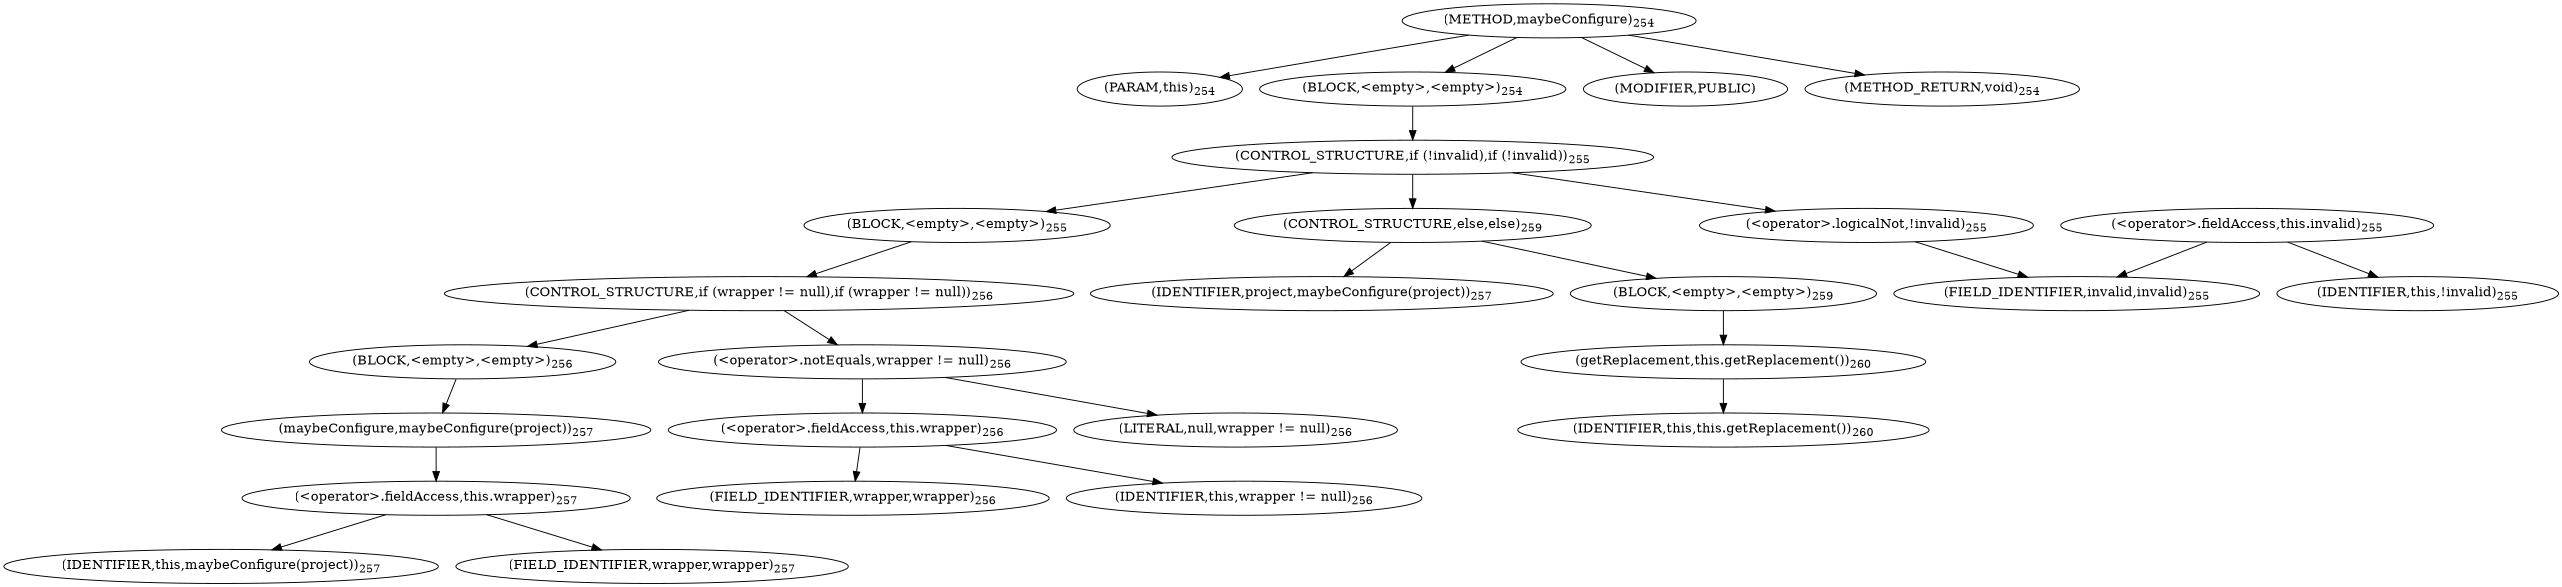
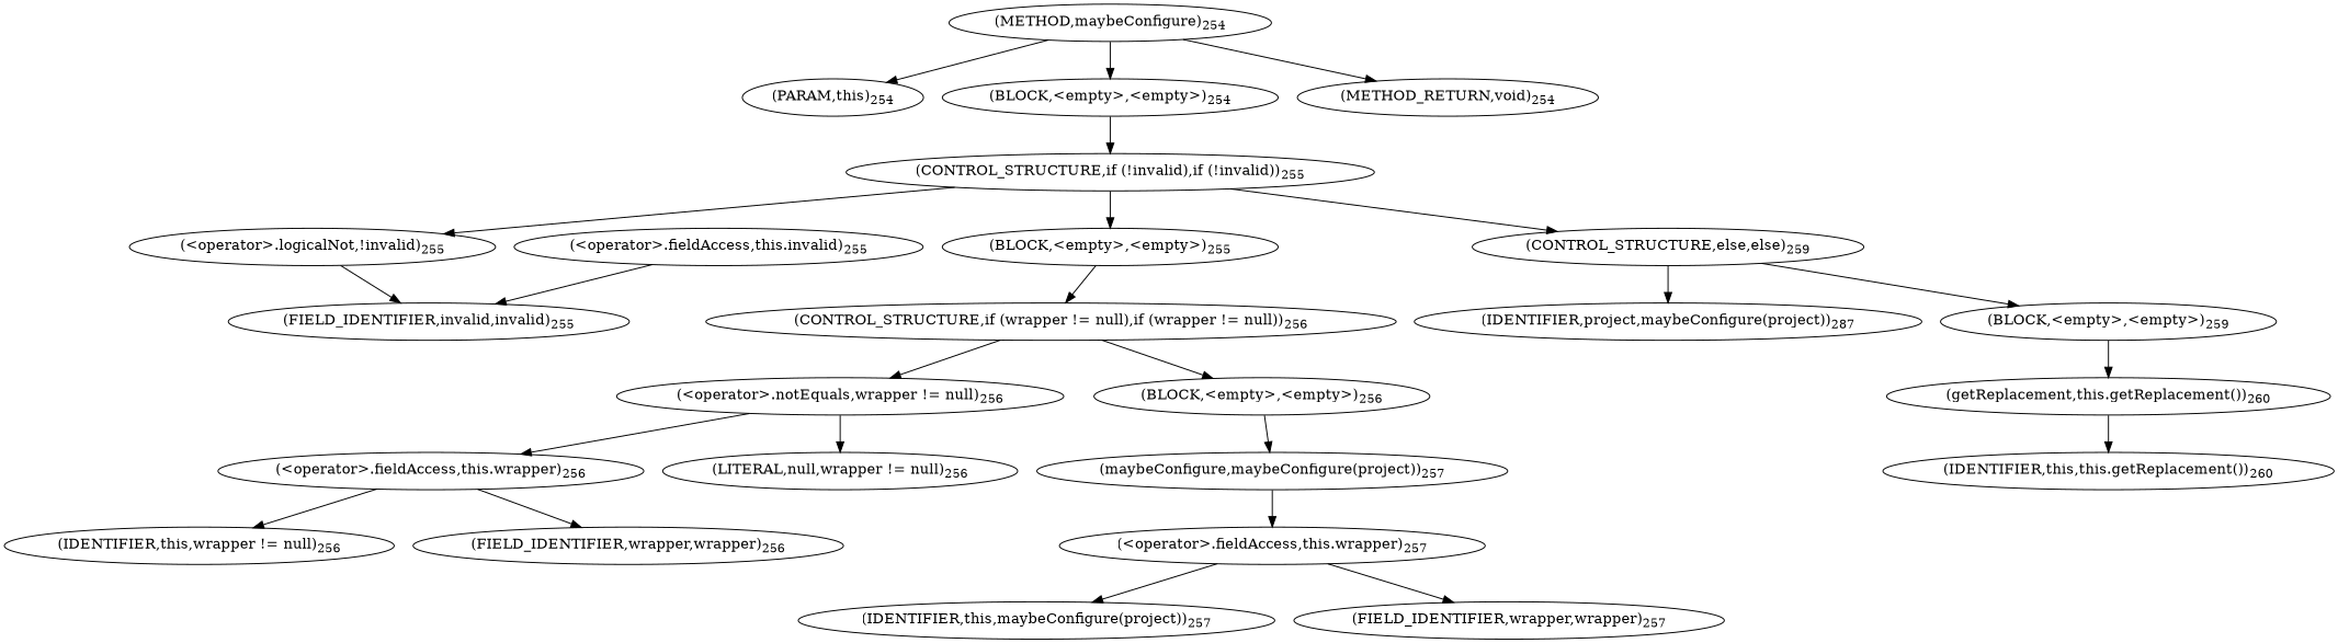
  digraph {
    n1 [label=<(METHOD,maybeConfigure)<SUB>254</SUB>>]
    n2 [label=<(PARAM,this)<SUB>254</SUB>>]
    n3 [label=<(BLOCK,&lt;empty&gt;,&lt;empty&gt;)<SUB>254</SUB>>]
-   n4 [label=<(MODIFIER,PUBLIC)>]
    n5 [label=<(METHOD_RETURN,void)<SUB>254</SUB>>]
    n6 [label=<(CONTROL_STRUCTURE,if (!invalid),if (!invalid))<SUB>255</SUB>>]
    n7 [label=<(&lt;operator&gt;.logicalNot,!invalid)<SUB>255</SUB>>]
    n8 [label=<(BLOCK,&lt;empty&gt;,&lt;empty&gt;)<SUB>255</SUB>>]
    n9 [label=<(CONTROL_STRUCTURE,else,else)<SUB>259</SUB>>]
    n10 [label=<(FIELD_IDENTIFIER,invalid,invalid)<SUB>255</SUB>>]
    n11 [label=<(CONTROL_STRUCTURE,if (wrapper != null),if (wrapper != null))<SUB>256</SUB>>]
-   n12 [label=<(IDENTIFIER,project,maybeConfigure(project))<SUB>257</SUB>>]
+   n12 [label=<(IDENTIFIER,project,maybeConfigure(project))<SUB>287</SUB>>]
    n13 [label=<(BLOCK,&lt;empty&gt;,&lt;empty&gt;)<SUB>259</SUB>>]
    n14 [label=<(&lt;operator&gt;.fieldAccess,this.invalid)<SUB>255</SUB>>]
-   n15 [label=<(IDENTIFIER,this,!invalid)<SUB>255</SUB>>]
    n16 [label=<(&lt;operator&gt;.notEquals,wrapper != null)<SUB>256</SUB>>]
    n17 [label=<(BLOCK,&lt;empty&gt;,&lt;empty&gt;)<SUB>256</SUB>>]
    n18 [label=<(&lt;operator&gt;.fieldAccess,this.wrapper)<SUB>256</SUB>>]
    n19 [label=<(LITERAL,null,wrapper != null)<SUB>256</SUB>>]
    n20 [label=<(maybeConfigure,maybeConfigure(project))<SUB>257</SUB>>]
    n21 [label=<(IDENTIFIER,this,wrapper != null)<SUB>256</SUB>>]
    n22 [label=<(FIELD_IDENTIFIER,wrapper,wrapper)<SUB>256</SUB>>]
    n23 [label=<(&lt;operator&gt;.fieldAccess,this.wrapper)<SUB>257</SUB>>]
    n24 [label=<(IDENTIFIER,this,maybeConfigure(project))<SUB>257</SUB>>]
    n25 [label=<(FIELD_IDENTIFIER,wrapper,wrapper)<SUB>257</SUB>>]
    n26 [label=<(getReplacement,this.getReplacement())<SUB>260</SUB>>]
    n27 [label=<(IDENTIFIER,this,this.getReplacement())<SUB>260</SUB>>]
    n1 -> n2
    n1 -> n3
-   n1 -> n4
    n1 -> n5
    n3 -> n6
    n6 -> n7
    n6 -> n8
    n6 -> n9
    n7 -> n10
    n8 -> n11
    n9 -> n12
    n9 -> n13
    n11 -> n16
    n11 -> n17
    n13 -> n26
    n14 -> n10
-   n14 -> n15
    n16 -> n18
    n16 -> n19
    n17 -> n20
    n18 -> n21
    n18 -> n22
    n20 -> n23
    n23 -> n24
    n23 -> n25
    n26 -> n27
  }
